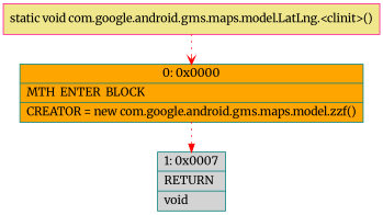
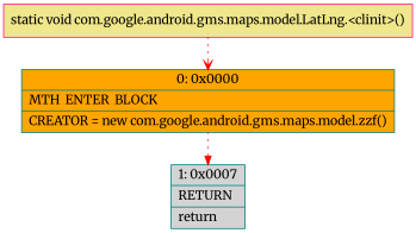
  digraph {
    fontname=Merriweather
    node [shape=record style=filled color=teal fontname=Merriweather]
    edge [color=red style=dotted fontname=Merriweather]
    n1 [label="{0\:\ 0x0000|MTH_ENTER_BLOCK\l|CREATOR = new com.google.android.gms.maps.model.zzf()\l}" fillcolor=orange]
-   n2 [label="{1\:\ 0x0007|RETURN\l|void\l}" fillcolor=lightgrey]
+   n2 [label="{1\:\ 0x0007|RETURN\l|return\l}" fillcolor=lightgrey]
    n3 [label="{static void com.google.android.gms.maps.model.LatLng.\<clinit\>() }" fillcolor=khaki color=deeppink]
    n1 -> n2 [arrowhead=normal]
    n3 -> n1 [arrowhead=vee]
  }
